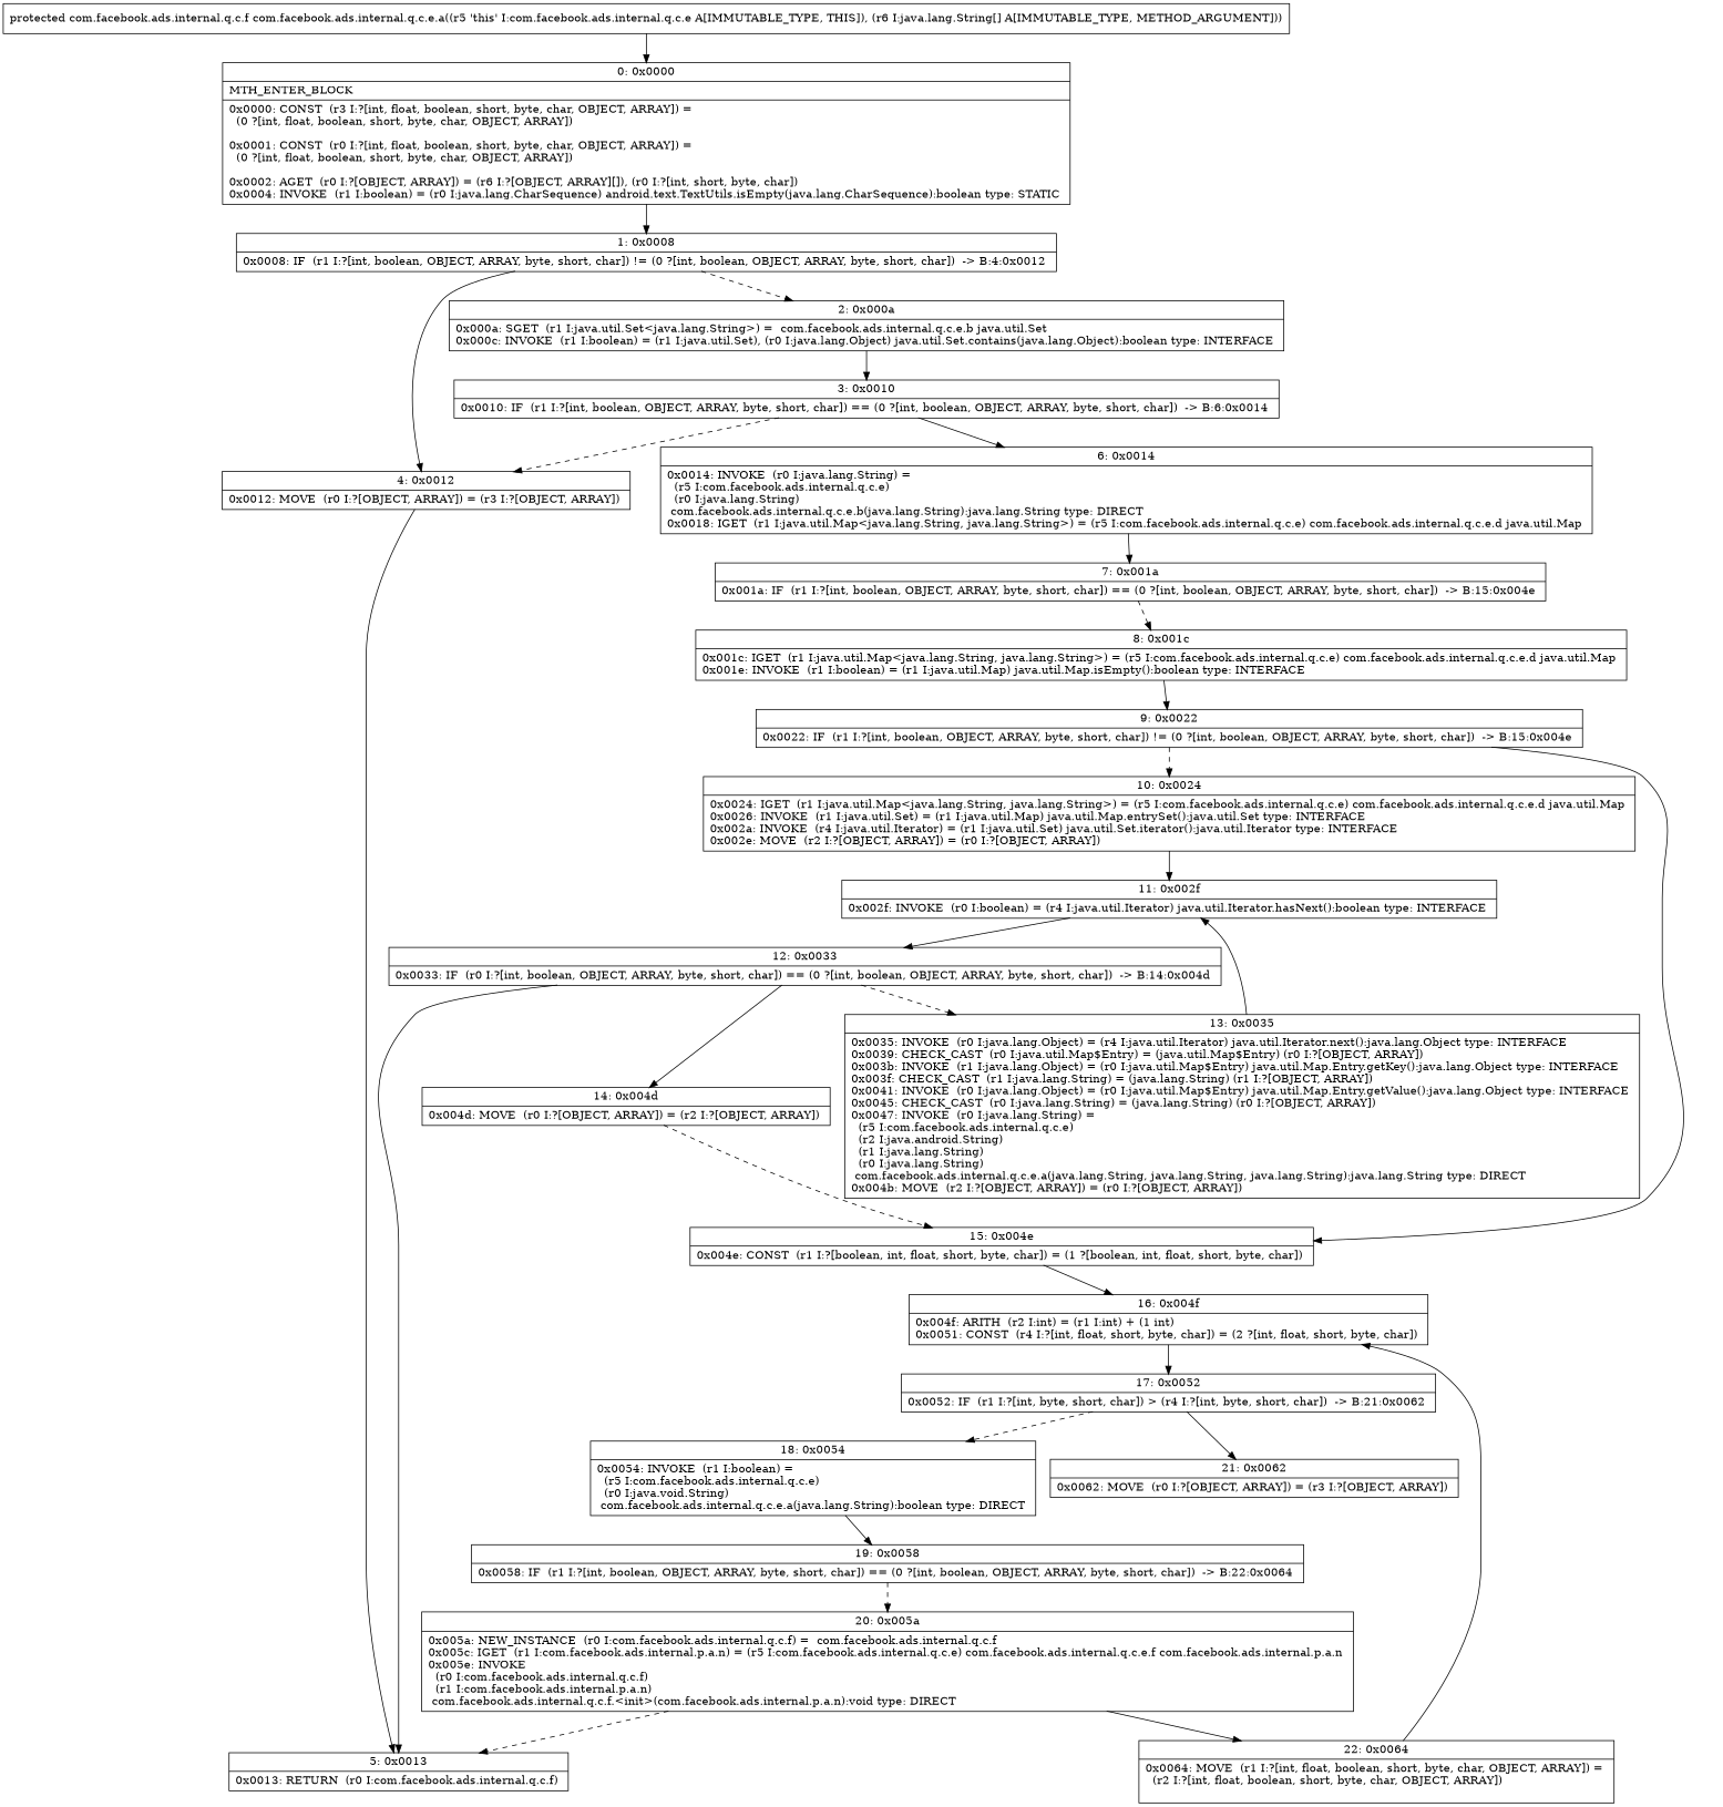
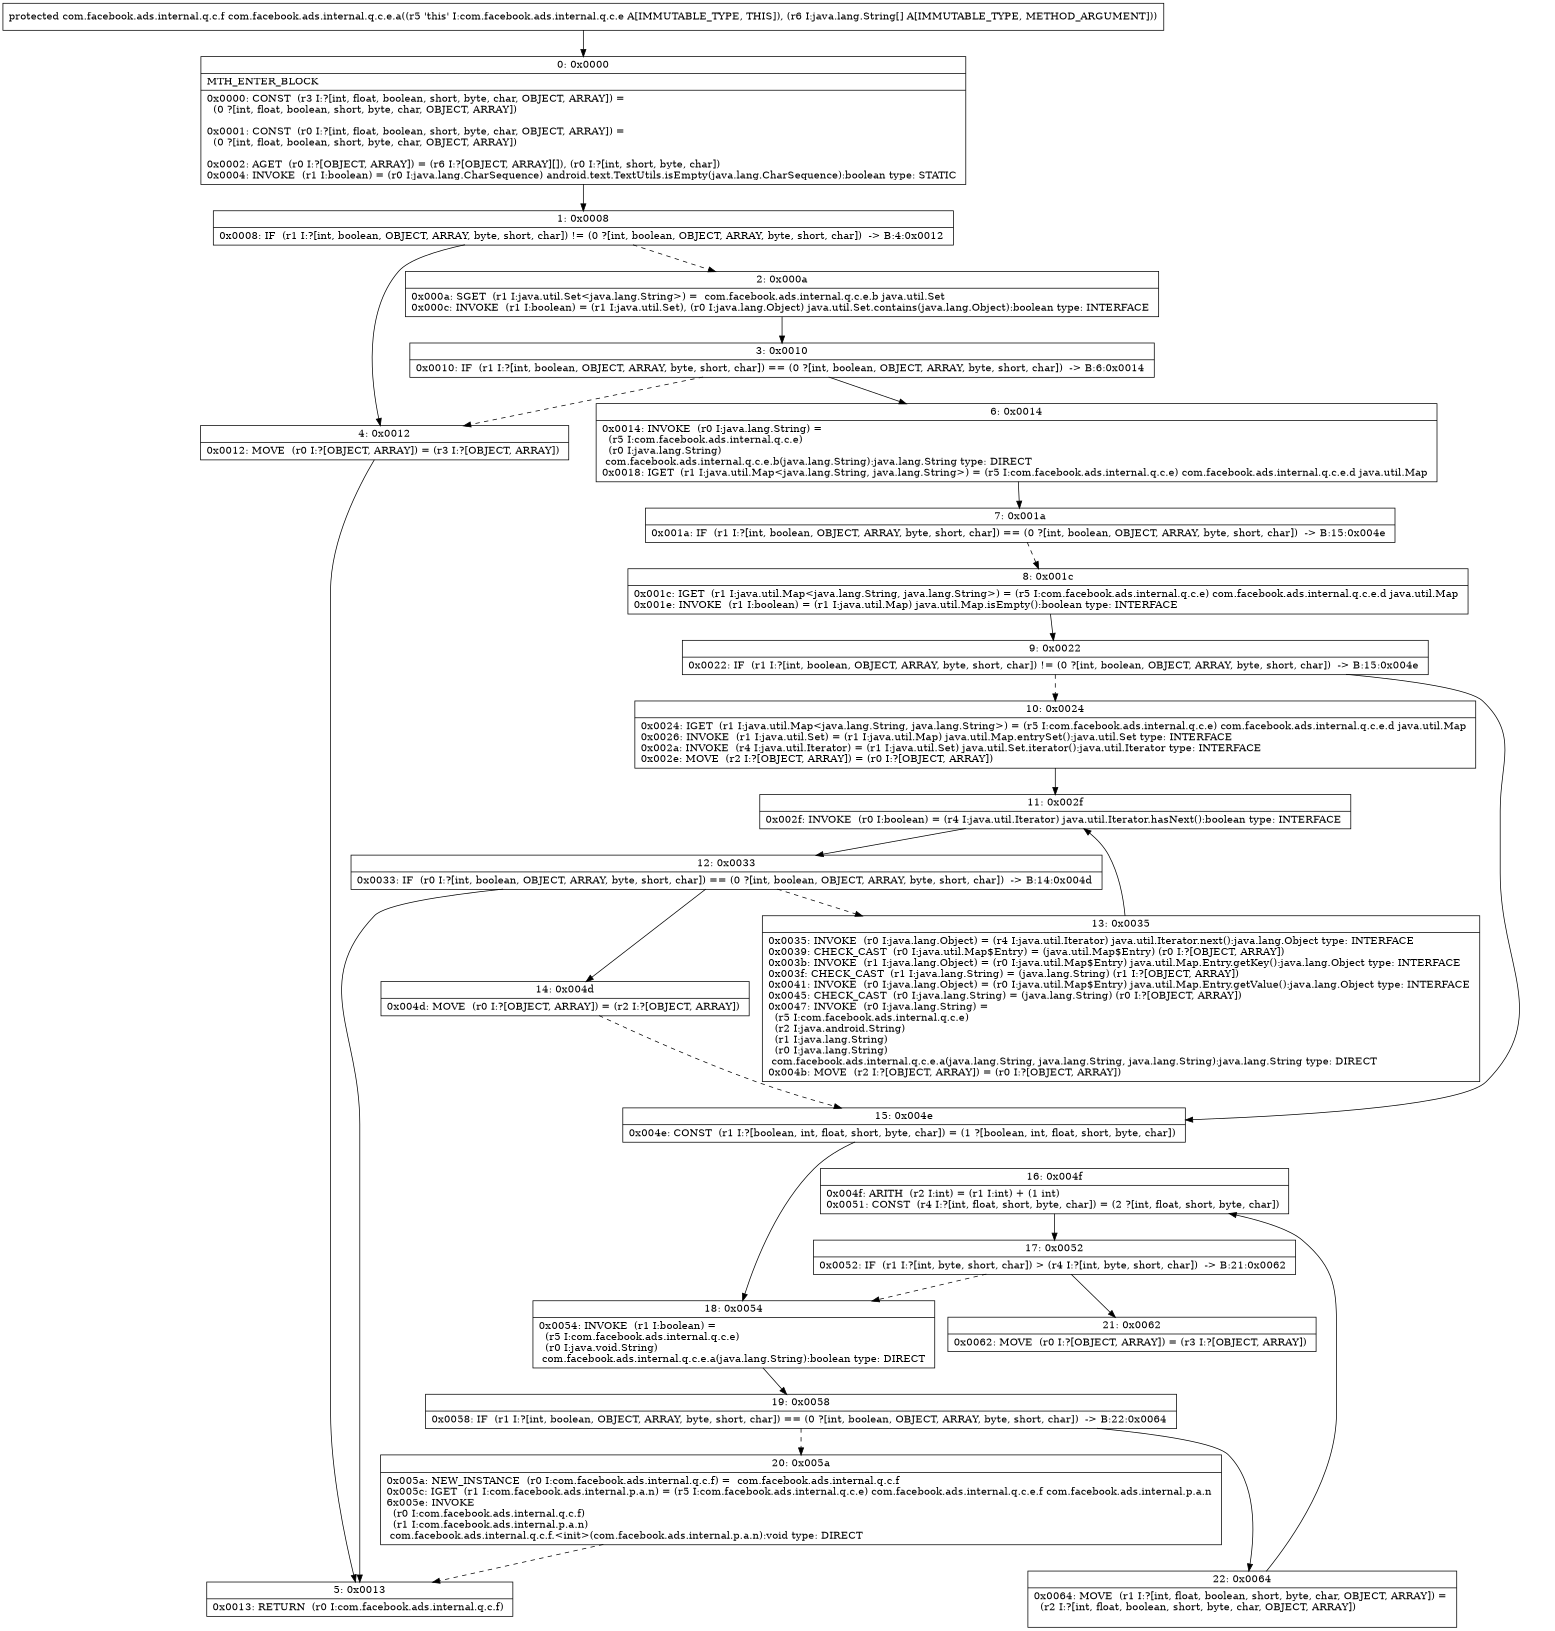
  digraph {
    node [shape=record]
    n1 [label="{0\:\ 0x0000|MTH_ENTER_BLOCK\l|0x0000: CONST  (r3 I:?[int, float, boolean, short, byte, char, OBJECT, ARRAY]) = \l  (0 ?[int, float, boolean, short, byte, char, OBJECT, ARRAY])\l \l0x0001: CONST  (r0 I:?[int, float, boolean, short, byte, char, OBJECT, ARRAY]) = \l  (0 ?[int, float, boolean, short, byte, char, OBJECT, ARRAY])\l \l0x0002: AGET  (r0 I:?[OBJECT, ARRAY]) = (r6 I:?[OBJECT, ARRAY][]), (r0 I:?[int, short, byte, char]) \l0x0004: INVOKE  (r1 I:boolean) = (r0 I:java.lang.CharSequence) android.text.TextUtils.isEmpty(java.lang.CharSequence):boolean type: STATIC \l}"]
    n2 [label="{1\:\ 0x0008|0x0008: IF  (r1 I:?[int, boolean, OBJECT, ARRAY, byte, short, char]) != (0 ?[int, boolean, OBJECT, ARRAY, byte, short, char])  \-\> B:4:0x0012 \l}"]
    n3 [label="{2\:\ 0x000a|0x000a: SGET  (r1 I:java.util.Set\<java.lang.String\>) =  com.facebook.ads.internal.q.c.e.b java.util.Set \l0x000c: INVOKE  (r1 I:boolean) = (r1 I:java.util.Set), (r0 I:java.lang.Object) java.util.Set.contains(java.lang.Object):boolean type: INTERFACE \l}"]
    n4 [label="{4\:\ 0x0012|0x0012: MOVE  (r0 I:?[OBJECT, ARRAY]) = (r3 I:?[OBJECT, ARRAY]) \l}"]
    n5 [label="{3\:\ 0x0010|0x0010: IF  (r1 I:?[int, boolean, OBJECT, ARRAY, byte, short, char]) == (0 ?[int, boolean, OBJECT, ARRAY, byte, short, char])  \-\> B:6:0x0014 \l}"]
    n6 [label="{5\:\ 0x0013|0x0013: RETURN  (r0 I:com.facebook.ads.internal.q.c.f) \l}"]
    n7 [label="{6\:\ 0x0014|0x0014: INVOKE  (r0 I:java.lang.String) = \l  (r5 I:com.facebook.ads.internal.q.c.e)\l  (r0 I:java.lang.String)\l com.facebook.ads.internal.q.c.e.b(java.lang.String):java.lang.String type: DIRECT \l0x0018: IGET  (r1 I:java.util.Map\<java.lang.String, java.lang.String\>) = (r5 I:com.facebook.ads.internal.q.c.e) com.facebook.ads.internal.q.c.e.d java.util.Map \l}"]
    n8 [label="{7\:\ 0x001a|0x001a: IF  (r1 I:?[int, boolean, OBJECT, ARRAY, byte, short, char]) == (0 ?[int, boolean, OBJECT, ARRAY, byte, short, char])  \-\> B:15:0x004e \l}"]
    n9 [label="{8\:\ 0x001c|0x001c: IGET  (r1 I:java.util.Map\<java.lang.String, java.lang.String\>) = (r5 I:com.facebook.ads.internal.q.c.e) com.facebook.ads.internal.q.c.e.d java.util.Map \l0x001e: INVOKE  (r1 I:boolean) = (r1 I:java.util.Map) java.util.Map.isEmpty():boolean type: INTERFACE \l}"]
    n10 [label="{9\:\ 0x0022|0x0022: IF  (r1 I:?[int, boolean, OBJECT, ARRAY, byte, short, char]) != (0 ?[int, boolean, OBJECT, ARRAY, byte, short, char])  \-\> B:15:0x004e \l}"]
    n11 [label="{15\:\ 0x004e|0x004e: CONST  (r1 I:?[boolean, int, float, short, byte, char]) = (1 ?[boolean, int, float, short, byte, char]) \l}"]
    n12 [label="{16\:\ 0x004f|0x004f: ARITH  (r2 I:int) = (r1 I:int) + (1 int) \l0x0051: CONST  (r4 I:?[int, float, short, byte, char]) = (2 ?[int, float, short, byte, char]) \l}"]
    n13 [label="{10\:\ 0x0024|0x0024: IGET  (r1 I:java.util.Map\<java.lang.String, java.lang.String\>) = (r5 I:com.facebook.ads.internal.q.c.e) com.facebook.ads.internal.q.c.e.d java.util.Map \l0x0026: INVOKE  (r1 I:java.util.Set) = (r1 I:java.util.Map) java.util.Map.entrySet():java.util.Set type: INTERFACE \l0x002a: INVOKE  (r4 I:java.util.Iterator) = (r1 I:java.util.Set) java.util.Set.iterator():java.util.Iterator type: INTERFACE \l0x002e: MOVE  (r2 I:?[OBJECT, ARRAY]) = (r0 I:?[OBJECT, ARRAY]) \l}"]
    n14 [label="{11\:\ 0x002f|0x002f: INVOKE  (r0 I:boolean) = (r4 I:java.util.Iterator) java.util.Iterator.hasNext():boolean type: INTERFACE \l}"]
    n15 [label="{12\:\ 0x0033|0x0033: IF  (r0 I:?[int, boolean, OBJECT, ARRAY, byte, short, char]) == (0 ?[int, boolean, OBJECT, ARRAY, byte, short, char])  \-\> B:14:0x004d \l}"]
    n16 [label="{13\:\ 0x0035|0x0035: INVOKE  (r0 I:java.lang.Object) = (r4 I:java.util.Iterator) java.util.Iterator.next():java.lang.Object type: INTERFACE \l0x0039: CHECK_CAST  (r0 I:java.util.Map$Entry) = (java.util.Map$Entry) (r0 I:?[OBJECT, ARRAY]) \l0x003b: INVOKE  (r1 I:java.lang.Object) = (r0 I:java.util.Map$Entry) java.util.Map.Entry.getKey():java.lang.Object type: INTERFACE \l0x003f: CHECK_CAST  (r1 I:java.lang.String) = (java.lang.String) (r1 I:?[OBJECT, ARRAY]) \l0x0041: INVOKE  (r0 I:java.lang.Object) = (r0 I:java.util.Map$Entry) java.util.Map.Entry.getValue():java.lang.Object type: INTERFACE \l0x0045: CHECK_CAST  (r0 I:java.lang.String) = (java.lang.String) (r0 I:?[OBJECT, ARRAY]) \l0x0047: INVOKE  (r0 I:java.lang.String) = \l  (r5 I:com.facebook.ads.internal.q.c.e)\l  (r2 I:java.android.String)\l  (r1 I:java.lang.String)\l  (r0 I:java.lang.String)\l com.facebook.ads.internal.q.c.e.a(java.lang.String, java.lang.String, java.lang.String):java.lang.String type: DIRECT \l0x004b: MOVE  (r2 I:?[OBJECT, ARRAY]) = (r0 I:?[OBJECT, ARRAY]) \l}"]
    n17 [label="{14\:\ 0x004d|0x004d: MOVE  (r0 I:?[OBJECT, ARRAY]) = (r2 I:?[OBJECT, ARRAY]) \l}"]
    n18 [label="{17\:\ 0x0052|0x0052: IF  (r1 I:?[int, byte, short, char]) \> (r4 I:?[int, byte, short, char])  \-\> B:21:0x0062 \l}"]
    n19 [label="{18\:\ 0x0054|0x0054: INVOKE  (r1 I:boolean) = \l  (r5 I:com.facebook.ads.internal.q.c.e)\l  (r0 I:java.void.String)\l com.facebook.ads.internal.q.c.e.a(java.lang.String):boolean type: DIRECT \l}"]
    n20 [label="{21\:\ 0x0062|0x0062: MOVE  (r0 I:?[OBJECT, ARRAY]) = (r3 I:?[OBJECT, ARRAY]) \l}"]
    n21 [label="{19\:\ 0x0058|0x0058: IF  (r1 I:?[int, boolean, OBJECT, ARRAY, byte, short, char]) == (0 ?[int, boolean, OBJECT, ARRAY, byte, short, char])  \-\> B:22:0x0064 \l}"]
-   n22 [label="{20\:\ 0x005a|0x005a: NEW_INSTANCE  (r0 I:com.facebook.ads.internal.q.c.f) =  com.facebook.ads.internal.q.c.f \l0x005c: IGET  (r1 I:com.facebook.ads.internal.p.a.n) = (r5 I:com.facebook.ads.internal.q.c.e) com.facebook.ads.internal.q.c.e.f com.facebook.ads.internal.p.a.n \l0x005e: INVOKE  \l  (r0 I:com.facebook.ads.internal.q.c.f)\l  (r1 I:com.facebook.ads.internal.p.a.n)\l com.facebook.ads.internal.q.c.f.\<init\>(com.facebook.ads.internal.p.a.n):void type: DIRECT \l}"]
+   n22 [label="{20\:\ 0x005a|0x005a: NEW_INSTANCE  (r0 I:com.facebook.ads.internal.q.c.f) =  com.facebook.ads.internal.q.c.f \l0x005c: IGET  (r1 I:com.facebook.ads.internal.p.a.n) = (r5 I:com.facebook.ads.internal.q.c.e) com.facebook.ads.internal.q.c.e.f com.facebook.ads.internal.p.a.n \l6x005e: INVOKE  \l  (r0 I:com.facebook.ads.internal.q.c.f)\l  (r1 I:com.facebook.ads.internal.p.a.n)\l com.facebook.ads.internal.q.c.f.\<init\>(com.facebook.ads.internal.p.a.n):void type: DIRECT \l}"]
    n23 [label="{22\:\ 0x0064|0x0064: MOVE  (r1 I:?[int, float, boolean, short, byte, char, OBJECT, ARRAY]) = \l  (r2 I:?[int, float, boolean, short, byte, char, OBJECT, ARRAY])\l \l}"]
    n24 [label="{protected com.facebook.ads.internal.q.c.f com.facebook.ads.internal.q.c.e.a((r5 'this' I:com.facebook.ads.internal.q.c.e A[IMMUTABLE_TYPE, THIS]), (r6 I:java.lang.String[] A[IMMUTABLE_TYPE, METHOD_ARGUMENT])) }"]
    n1 -> n2
    n2 -> n3 [style=dashed]
    n2 -> n4
    n3 -> n5
    n4 -> n6
    n5 -> n4 [style=dashed]
    n5 -> n7
    n7 -> n8
    n8 -> n9 [style=dashed]
    n9 -> n10
    n10 -> n11
    n10 -> n13 [style=dashed]
-   n11 -> n12
+   n11 -> n19
    n12 -> n18
    n13 -> n14
    n14 -> n15
    n15 -> n6
    n15 -> n16 [style=dashed]
    n15 -> n17
    n16 -> n14
    n17 -> n11 [style=dashed]
    n18 -> n19 [style=dashed]
    n18 -> n20
    n19 -> n21
    n21 -> n22 [style=dashed]
-   n22 -> n23
+   n21 -> n23
    n22 -> n6 [style=dashed]
    n23 -> n12
    n24 -> n1
  }
